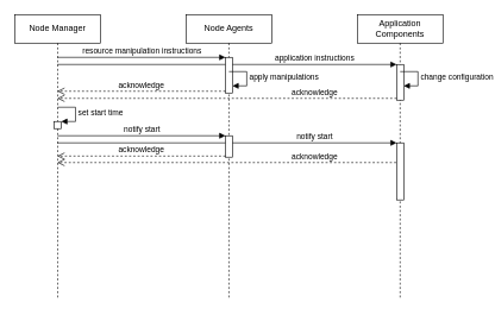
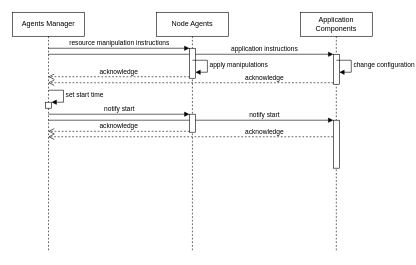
  <mxCell id="0" />
  <mxCell id="1" parent="0" />
  <mxCell id="2" value="notify start" style="html=1;verticalAlign=bottom;endArrow=block;entryX=0;entryY=0;" parent="1" source="4" target="13" edge="1"><mxGeometry x="0.516" relative="1" as="geometry"><mxPoint x="485" y="200" as="sourcePoint" /><mxPoint as="offset" /></mxGeometry></mxCell>
  <mxCell id="3" value="application instructions" style="html=1;verticalAlign=bottom;endArrow=block;entryX=0;entryY=0;" parent="1" source="4" target="12" edge="1"><mxGeometry x="0.516" relative="1" as="geometry"><mxPoint x="485" y="90" as="sourcePoint" /><mxPoint as="offset" /></mxGeometry></mxCell>
- <mxCell id="4" value="Node Manager" style="shape=umlLifeline;perimeter=lifelinePerimeter;whiteSpace=wrap;html=1;container=1;collapsible=0;recursiveResize=0;outlineConnect=0;" parent="1" vertex="1"><mxGeometry x="20" y="20" width="120" height="400" as="geometry" /></mxCell>
+ <mxCell id="4" value="Agents Manager" style="shape=umlLifeline;perimeter=lifelinePerimeter;whiteSpace=wrap;html=1;container=1;collapsible=0;recursiveResize=0;outlineConnect=0;" parent="1" vertex="1"><mxGeometry x="20" y="20" width="120" height="400" as="geometry" /></mxCell>
  <mxCell id="5" value="" style="html=1;points=[];perimeter=orthogonalPerimeter;" parent="4" vertex="1"><mxGeometry x="55" y="150" width="10" height="10" as="geometry" /></mxCell>
  <mxCell id="6" value="set start time" style="edgeStyle=orthogonalEdgeStyle;html=1;align=left;spacingLeft=2;endArrow=block;rounded=0;entryX=1;entryY=0;" parent="4" target="5" edge="1"><mxGeometry relative="1" as="geometry"><mxPoint x="60" y="130" as="sourcePoint" /><Array as="points"><mxPoint x="85" y="130" /></Array></mxGeometry></mxCell>
  <mxCell id="7" value="Node Agents" style="shape=umlLifeline;perimeter=lifelinePerimeter;whiteSpace=wrap;html=1;container=1;collapsible=0;recursiveResize=0;outlineConnect=0;" parent="1" vertex="1"><mxGeometry x="260" y="20" width="120" height="400" as="geometry" /></mxCell>
  <mxCell id="8" value="" style="html=1;points=[];perimeter=orthogonalPerimeter;" parent="7" vertex="1"><mxGeometry x="55" y="60" width="10" height="50" as="geometry" /></mxCell>
  <mxCell id="9" value="" style="html=1;points=[];perimeter=orthogonalPerimeter;" parent="7" vertex="1"><mxGeometry x="55" y="170" width="10" height="30" as="geometry" /></mxCell>
  <mxCell id="10" value="apply manipulations" style="edgeStyle=orthogonalEdgeStyle;html=1;align=left;spacingLeft=2;endArrow=block;rounded=0;entryX=1;entryY=0;" parent="7" edge="1"><mxGeometry relative="1" as="geometry"><mxPoint x="60" y="80" as="sourcePoint" /><Array as="points"><mxPoint x="85" y="80" /></Array><mxPoint x="65" y="100" as="targetPoint" /></mxGeometry></mxCell>
  <mxCell id="11" value="Application Components" style="shape=umlLifeline;perimeter=lifelinePerimeter;whiteSpace=wrap;html=1;container=1;collapsible=0;recursiveResize=0;outlineConnect=0;" parent="1" vertex="1"><mxGeometry x="500" y="20" width="120" height="400" as="geometry" /></mxCell>
  <mxCell id="12" value="" style="html=1;points=[];perimeter=orthogonalPerimeter;" parent="11" vertex="1"><mxGeometry x="55" y="70" width="10" height="50" as="geometry" /></mxCell>
  <mxCell id="13" value="" style="html=1;points=[];perimeter=orthogonalPerimeter;" parent="11" vertex="1"><mxGeometry x="55" y="180" width="10" height="80" as="geometry" /></mxCell>
  <mxCell id="14" value="resource manipulation instructions" style="html=1;verticalAlign=bottom;endArrow=block;entryX=0;entryY=0;" parent="1" source="4" target="8" edge="1"><mxGeometry relative="1" as="geometry"><mxPoint x="245" y="80" as="sourcePoint" /></mxGeometry></mxCell>
  <mxCell id="15" value="acknowledge" style="html=1;verticalAlign=bottom;endArrow=open;dashed=1;endSize=8;exitX=0;exitY=0.95;" parent="1" source="8" target="4" edge="1"><mxGeometry relative="1" as="geometry"><mxPoint x="245" y="128" as="targetPoint" /></mxGeometry></mxCell>
  <mxCell id="16" value="acknowledge" style="html=1;verticalAlign=bottom;endArrow=open;dashed=1;endSize=8;exitX=0;exitY=0.95;" parent="1" source="12" target="4" edge="1"><mxGeometry x="-0.516" relative="1" as="geometry"><mxPoint x="485" y="166" as="targetPoint" /><mxPoint as="offset" /></mxGeometry></mxCell>
  <mxCell id="17" value="notify start" style="html=1;verticalAlign=bottom;endArrow=block;entryX=0;entryY=0;" parent="1" target="9" edge="1"><mxGeometry relative="1" as="geometry"><mxPoint x="79.929" y="190" as="sourcePoint" /></mxGeometry></mxCell>
  <mxCell id="18" value="change configuration" style="edgeStyle=orthogonalEdgeStyle;html=1;align=left;spacingLeft=2;endArrow=block;rounded=0;entryX=1;entryY=0;" parent="1" edge="1"><mxGeometry relative="1" as="geometry"><mxPoint x="560" y="100" as="sourcePoint" /><Array as="points"><mxPoint x="585" y="100" /></Array><mxPoint x="565" y="120" as="targetPoint" /></mxGeometry></mxCell>
  <mxCell id="19" value="acknowledge" style="html=1;verticalAlign=bottom;endArrow=open;dashed=1;endSize=8;exitX=0;exitY=0.95;" parent="1" source="9" target="4" edge="1"><mxGeometry relative="1" as="geometry"><mxPoint x="245" y="266" as="targetPoint" /></mxGeometry></mxCell>
  <mxCell id="20" value="acknowledge" style="html=1;verticalAlign=bottom;endArrow=open;dashed=1;endSize=8;exitX=-0.057;exitY=0.345;exitDx=0;exitDy=0;exitPerimeter=0;" parent="1" source="13" target="4" edge="1"><mxGeometry x="-0.518" relative="1" as="geometry"><mxPoint x="485" y="276" as="targetPoint" /><mxPoint as="offset" /></mxGeometry></mxCell>
